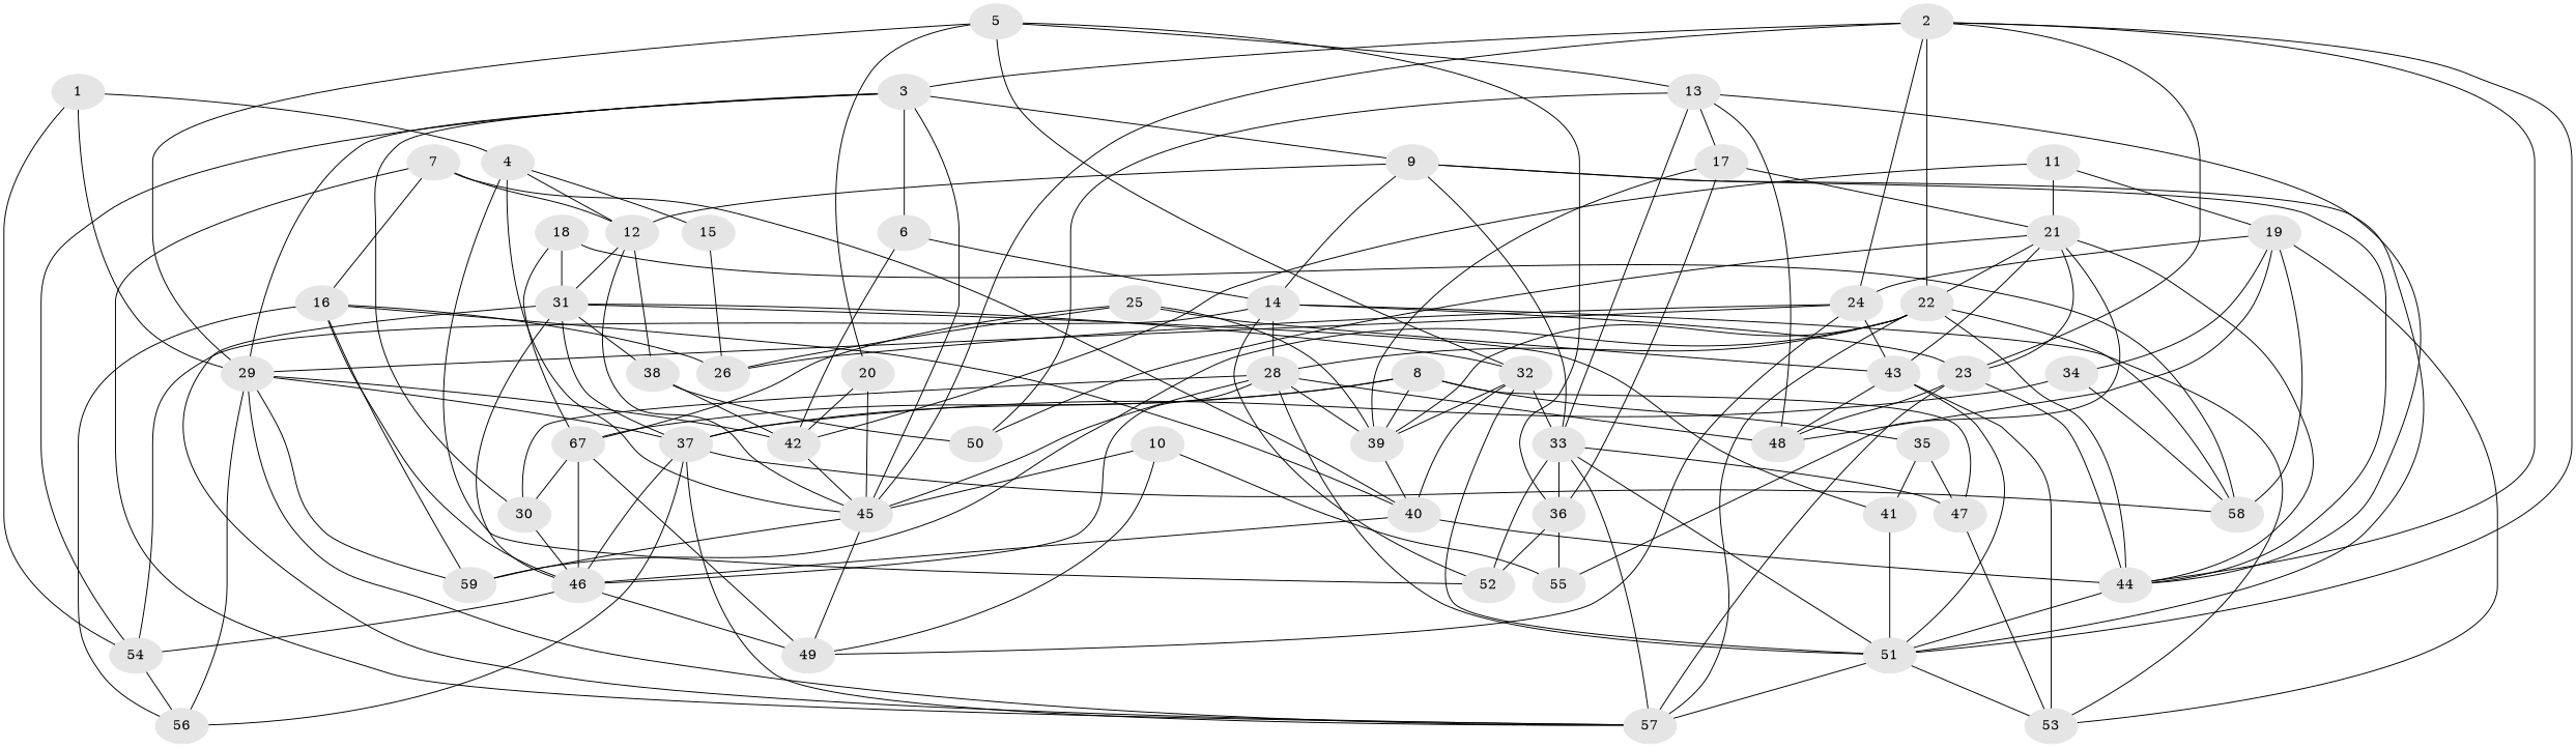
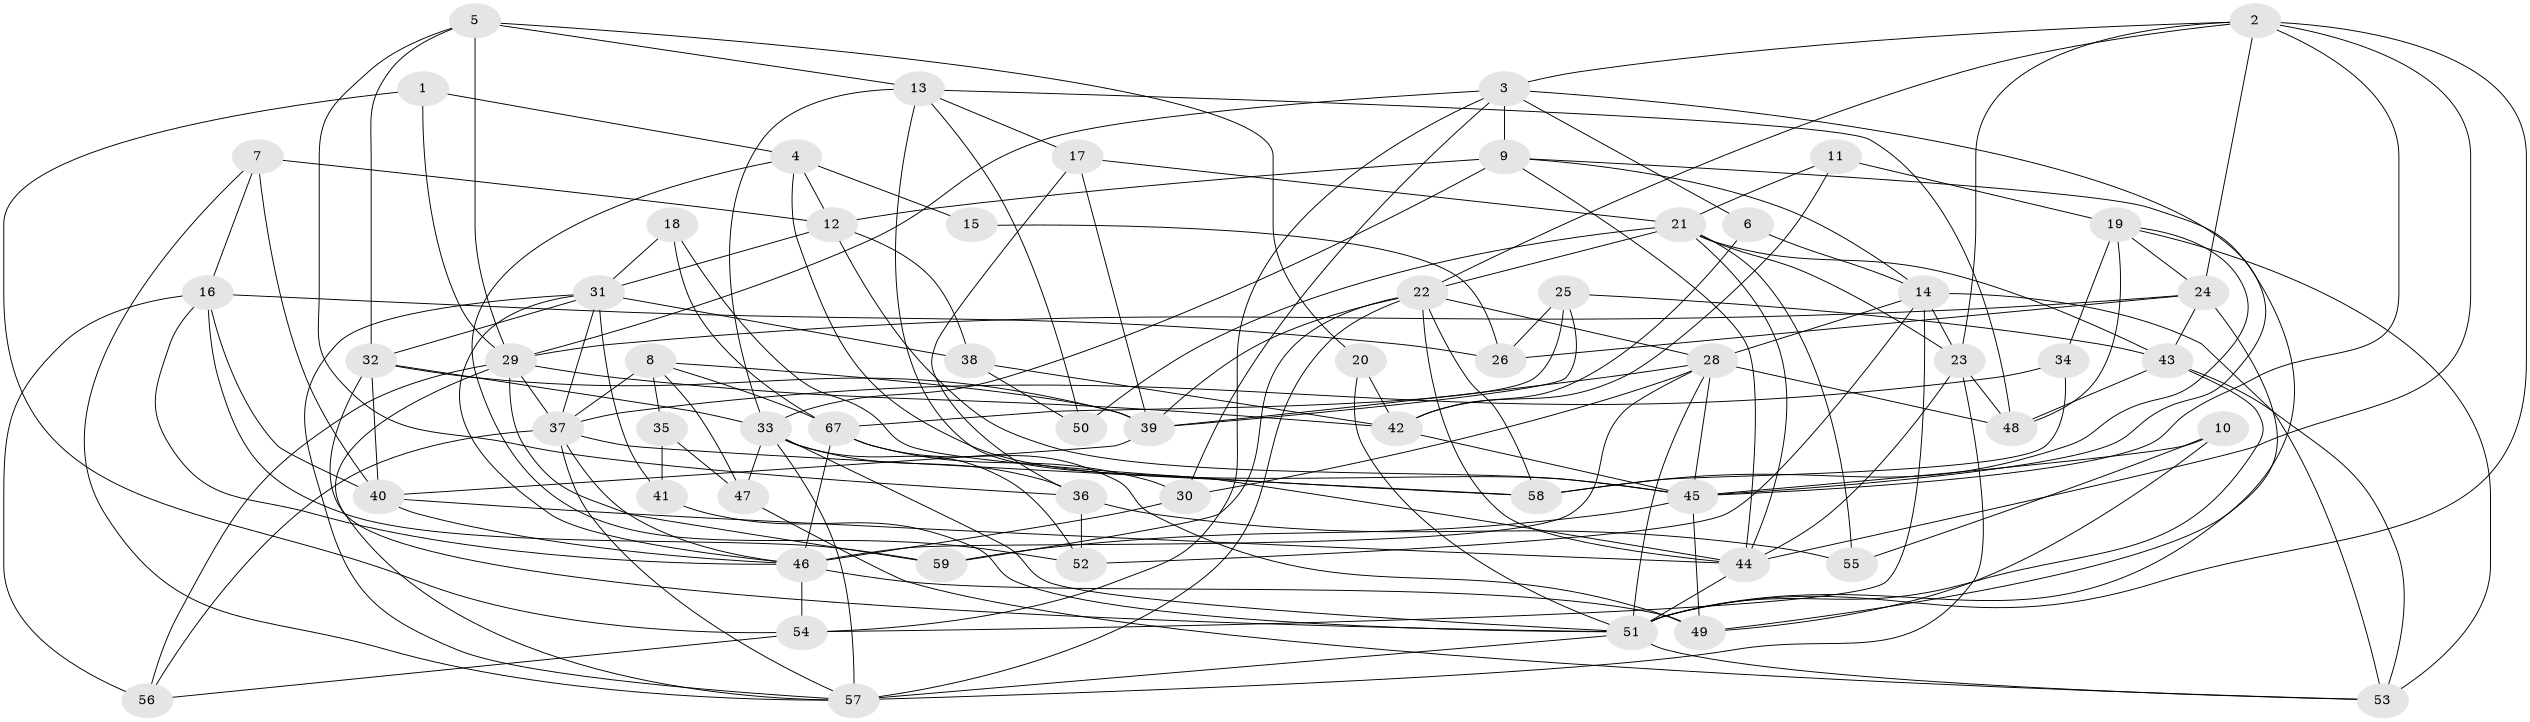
  graph {
    node [color=gray90 style=filled]
    edge [weight=1.0]
    1
    4
    29
    54
    45
    12
    15
    52
    42
    57
    37
    56
    59
    2
    3
    22
    23
    24
    44
    51
    6
    9
    30
    39
    28
    58
    48
    49
    26
    43
    53
    14
    33
    46
    31
    38
    5
    13
    20
    32
    36
    17
    50
    40
    55
    7
    16
    n48 [label=67]
    8
    35
    47
    41
    10
    11
    19
    21
    34
    18
    25
    1 -- 4
    1 -- 29
    1 -- 54
    4 -- 45
    4 -- 12
    4 -- 15
    4 -- 52
    29 -- 42
    29 -- 57
    29 -- 37
    29 -- 56
    29 -- 59
    54 -- 56
    45 -- 59
    45 -- 49
    12 -- 45
    12 -- 31
    12 -- 38
    15 -- 26
    42 -- 45
    37 -- 57
    37 -- 56
    37 -- 58
    37 -- 46
    2 -- 45 [weight=2.0]
    2 -- 3
    2 -- 22
    2 -- 23 [weight=2.0]
    2 -- 24
    2 -- 44
    2 -- 51
    3 -- 29
    3 -- 54
    3 -- 45
    3 -- 6
    3 -- 9
    3 -- 30
    22 -- 57 [weight=2.0]
    22 -- 59
    22 -- 44
    22 -- 39
    22 -- 28
    22 -- 58 [weight=2.0]
    23 -- 57
    23 -- 44
    23 -- 48
    24 -- 29
    24 -- 49
    24 -- 26 [weight=2.0]
    24 -- 43
    44 -- 51
    51 -- 57
    51 -- 53
    6 -- 42
    6 -- 14
    9 -- 12
    9 -- 44
    9 -- 51
    9 -- 14
    9 -- 33
    30 -- 46 [weight=2.0]
    39 -- 40
    28 -- 45
    28 -- 51 [weight=2.0]
    28 -- 30
    28 -- 39
    28 -- 48
    28 -- 46
    43 -- 51
    43 -- 48
    43 -- 53
    14 -- 54
    14 -- 52
    14 -- 23
    14 -- 28
    14 -- 53
    33 -- 52
    33 -- 57
    33 -- 51
    33 -- 36
    33 -- 47
    46 -- 54
    46 -- 49 [weight=2.0]
    31 -- 57
    31 -- 37
    31 -- 46
    31 -- 38 [weight=2.0]
    31 -- 32
    31 -- 41
    38 -- 42
    38 -- 50
    5 -- 29
    5 -- 13
    5 -- 20
    5 -- 32
    5 -- 36
    13 -- 44
    13 -- 48
    13 -- 33
    13 -- 17
    13 -- 50
    20 -- 42
-   20 -- 45
+   20 -- 51
    32 -- 51
    32 -- 39
    32 -- 33
    32 -- 40
    36 -- 52
    36 -- 55
    17 -- 39
    17 -- 36
    17 -- 21
    40 -- 44 [weight=2.0]
    40 -- 46
    7 -- 12
    7 -- 57
    7 -- 40
    7 -- 16
    16 -- 56
    16 -- 59
    16 -- 26
    16 -- 46
    16 -- 40
    n48 -- 30
    n48 -- 49 [weight=2.0]
    n48 -- 46
    8 -- 37
    8 -- 39
    8 -- n48 [weight=2.0]
    8 -- 35
    8 -- 47
    35 -- 47
    35 -- 41
    47 -- 53
    41 -- 51
    10 -- 45 [weight=2.0]
    10 -- 49 [weight=2.0]
    10 -- 55
    11 -- 42
    11 -- 19
    11 -- 21
    19 -- 24
    19 -- 58
    19 -- 48 [weight=2.0]
    19 -- 53
    19 -- 34
    21 -- 22
    21 -- 23
    21 -- 44
    21 -- 43
    21 -- 50
    21 -- 55
    34 -- 37
    34 -- 58
    18 -- 58
    18 -- 31
    18 -- n48
    25 -- 39
    25 -- 26
    25 -- 43
    25 -- n48
  }
